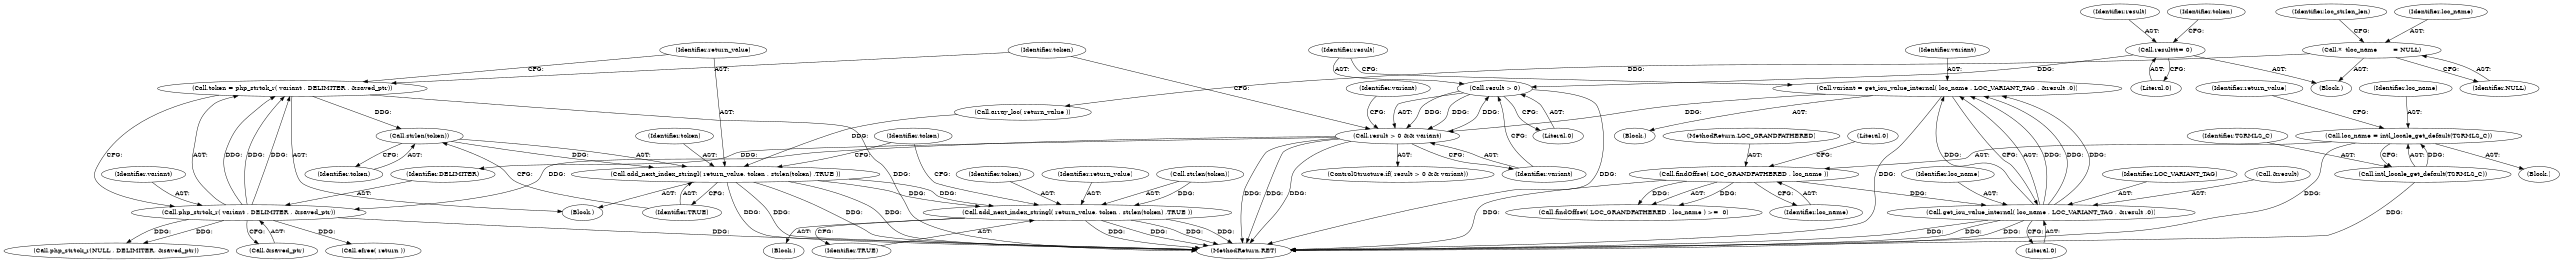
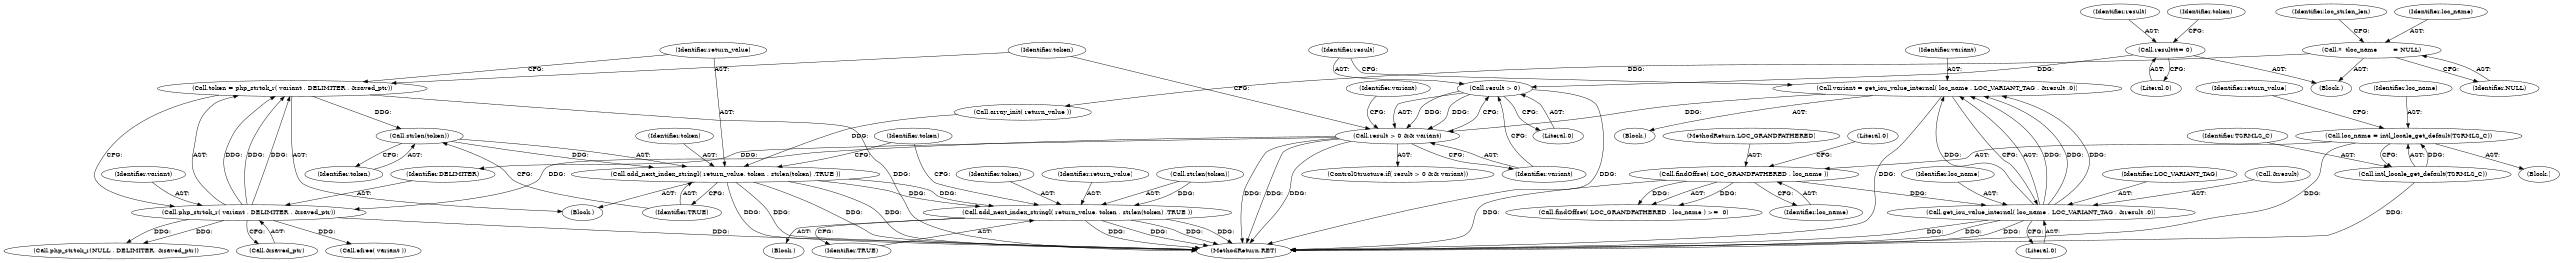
  digraph {
    n1 [label="(Call,token = php_strtok_r( variant , DELIMITER , &saved_ptr))"]
    n2 [label="(Call,php_strtok_r( variant , DELIMITER , &saved_ptr))"]
    n3 [label="(Call,strlen(token))"]
    n4 [label="(MethodReturn,RET)"]
    n5 [label="(Block,)"]
    n6 [label="(Call,php_strtok_r(NULL , DELIMITER, &saved_ptr))"]
    n7 [label="(Call,&saved_ptr)"]
-   n8 [label="(Call,efree( return ))"]
+   n8 [label="(Call,efree( variant ))"]
    n9 [label="(Call,add_next_index_stringl( return_value, token , strlen(token) ,TRUE ))"]
    n10 [label="(Identifier,token)"]
    n11 [label="(Call,result > 0 && variant)"]
    n12 [label="(Call,result > 0)"]
    n13 [label="(ControlStructure,if( result > 0 && variant))"]
    n14 [label="(Identifier,variant)"]
    n15 [label="(Identifier,DELIMITER)"]
    n16 [label="(Literal,0)"]
    n17 [label="(Call,result\t\t= 0)"]
    n18 [label="(Literal,0)"]
    n19 [label="(Block,)"]
    n20 [label="(Call,variant = get_icu_value_internal( loc_name , LOC_VARIANT_TAG , &result ,0))"]
    n21 [label="(Call,get_icu_value_internal( loc_name , LOC_VARIANT_TAG , &result ,0))"]
    n22 [label="(Block,)"]
    n23 [label="(Literal,0)"]
    n24 [label="(Call,findOffset( LOC_GRANDFATHERED , loc_name ))"]
    n25 [label="(Identifier,loc_name)"]
    n26 [label="(Call,findOffset( LOC_GRANDFATHERED , loc_name ) >=  0)"]
    n27 [label="(Call,loc_name = intl_locale_get_default(TSRMLS_C))"]
    n28 [label="(Call,intl_locale_get_default(TSRMLS_C))"]
    n29 [label="(Block,)"]
    n30 [label="(Identifier,TSRMLS_C)"]
    n31 [label="(Call,*  \tloc_name        = NULL)"]
    n32 [label="(Identifier,NULL)"]
-   n33 [label="(Call,array_loc( return_value ))"]
+   n33 [label="(Call,array_init( return_value ))"]
    n34 [label="(Call,add_next_index_stringl( return_value, token , strlen(token) ,TRUE ))"]
    n35 [label="(Identifier,TRUE)"]
    n36 [label="(Identifier,TRUE)"]
    n37 [label="(Block,)"]
    n38 [label="(Call,strlen(token))"]
    n39 [label="(Identifier,result)"]
    n40 [label="(Identifier,token)"]
    n41 [label="(Identifier,LOC_VARIANT_TAG)"]
    n42 [label="(Identifier,result)"]
    n43 [label="(Identifier,loc_strlen_len)"]
    n44 [label="(Identifier,variant)"]
    n45 [label="(Identifier,variant)"]
    n46 [label="(Call,&result)"]
    n47 [label="(Identifier,loc_name)"]
    n48 [label="(Identifier,token)"]
    n49 [label="(Identifier,variant)"]
    n50 [label="(Identifier,loc_name)"]
    n51 [label="(Identifier,return_value)"]
    n52 [label="(Literal,0)"]
    n53 [label="(Identifier,loc_name)"]
    n54 [label="(Identifier,token)"]
    n55 [label="(Identifier,token)"]
    n56 [label="(Identifier,token)"]
    n57 [label="(Identifier,return_value)"]
    n58 [label="(Identifier,return_value)"]
    n59 [label="(MethodReturn,LOC_GRANDFATHERED)"]
    n1 -> n2 [label="CFG: "]
    n1 -> n3 [label="DDG: "]
    n1 -> n4 [label="DDG: "]
    n1 -> n5 [label="AST: "]
    n2 -> n1 [label="AST: "]
    n2 -> n1 [label="DDG: "]
    n2 -> n1 [label="DDG: "]
    n2 -> n1 [label="DDG: "]
    n2 -> n4 [label="DDG: "]
    n2 -> n6 [label="DDG: "]
    n2 -> n6 [label="DDG: "]
    n2 -> n7 [label="CFG: "]
    n2 -> n8 [label="DDG: "]
    n3 -> n9 [label="AST: "]
    n3 -> n9 [label="DDG: "]
    n3 -> n10 [label="CFG: "]
    n7 -> n2 [label="AST: "]
    n9 -> n4 [label="DDG: "]
    n9 -> n4 [label="DDG: "]
    n9 -> n4 [label="DDG: "]
    n9 -> n4 [label="DDG: "]
    n9 -> n5 [label="AST: "]
    n9 -> n34 [label="DDG: "]
    n9 -> n34 [label="DDG: "]
    n9 -> n35 [label="CFG: "]
    n10 -> n3 [label="AST: "]
    n11 -> n2 [label="DDG: "]
    n11 -> n4 [label="DDG: "]
    n11 -> n4 [label="DDG: "]
    n11 -> n4 [label="DDG: "]
-   n11 -> n12 [label="DDG: "]
+   n11 -> n12 [label="CFG: "]
    n11 -> n13 [label="AST: "]
    n11 -> n14 [label="CFG: "]
    n11 -> n15 [label="DDG: "]
    n12 -> n4 [label="DDG: "]
    n12 -> n11 [label="AST: "]
    n12 -> n11 [label="DDG: "]
    n12 -> n11 [label="DDG: "]
    n12 -> n16 [label="CFG: "]
    n14 -> n11 [label="AST: "]
    n14 -> n12 [label="CFG: "]
    n15 -> n2 [label="AST: "]
    n16 -> n12 [label="AST: "]
    n17 -> n12 [label="DDG: "]
    n17 -> n18 [label="CFG: "]
    n17 -> n19 [label="AST: "]
    n18 -> n17 [label="AST: "]
    n20 -> n4 [label="DDG: "]
    n20 -> n11 [label="DDG: "]
    n20 -> n21 [label="CFG: "]
    n20 -> n22 [label="AST: "]
    n21 -> n4 [label="DDG: "]
    n21 -> n4 [label="DDG: "]
    n21 -> n4 [label="DDG: "]
    n21 -> n20 [label="AST: "]
    n21 -> n20 [label="DDG: "]
    n21 -> n20 [label="DDG: "]
    n21 -> n20 [label="DDG: "]
    n21 -> n20 [label="DDG: "]
    n21 -> n23 [label="CFG: "]
    n23 -> n21 [label="AST: "]
    n24 -> n4 [label="DDG: "]
    n24 -> n21 [label="DDG: "]
    n24 -> n25 [label="CFG: "]
    n24 -> n26 [label="AST: "]
    n24 -> n26 [label="DDG: "]
    n24 -> n26 [label="DDG: "]
    n25 -> n24 [label="AST: "]
    n27 -> n4 [label="DDG: "]
    n27 -> n24 [label="AST: "]
    n27 -> n28 [label="CFG: "]
    n27 -> n29 [label="AST: "]
    n28 -> n4 [label="DDG: "]
    n28 -> n27 [label="AST: "]
    n28 -> n27 [label="DDG: "]
    n30 -> n28 [label="AST: "]
    n31 -> n19 [label="AST: "]
    n31 -> n32 [label="CFG: "]
    n31 -> n33 [label="DDG: "]
    n32 -> n31 [label="AST: "]
    n33 -> n9 [label="DDG: "]
    n34 -> n4 [label="DDG: "]
    n34 -> n4 [label="DDG: "]
    n34 -> n4 [label="DDG: "]
    n34 -> n4 [label="DDG: "]
    n34 -> n36 [label="CFG: "]
    n34 -> n37 [label="AST: "]
    n35 -> n3 [label="CFG: "]
    n35 -> n9 [label="AST: "]
    n36 -> n34 [label="AST: "]
    n38 -> n34 [label="AST: "]
    n38 -> n34 [label="DDG: "]
    n39 -> n17 [label="AST: "]
    n40 -> n1 [label="AST: "]
    n40 -> n11 [label="CFG: "]
    n41 -> n21 [label="AST: "]
    n42 -> n12 [label="AST: "]
    n42 -> n20 [label="CFG: "]
    n43 -> n31 [label="CFG: "]
    n44 -> n2 [label="AST: "]
    n45 -> n11 [label="CFG: "]
    n46 -> n21 [label="AST: "]
    n47 -> n21 [label="AST: "]
    n48 -> n17 [label="CFG: "]
    n49 -> n20 [label="AST: "]
    n50 -> n27 [label="AST: "]
    n51 -> n27 [label="CFG: "]
    n52 -> n24 [label="CFG: "]
    n53 -> n31 [label="AST: "]
    n54 -> n9 [label="CFG: "]
    n54 -> n34 [label="CFG: "]
    n55 -> n34 [label="AST: "]
    n56 -> n9 [label="AST: "]
    n57 -> n1 [label="CFG: "]
    n57 -> n9 [label="AST: "]
    n58 -> n34 [label="AST: "]
    n59 -> n24 [label="AST: "]
  }
